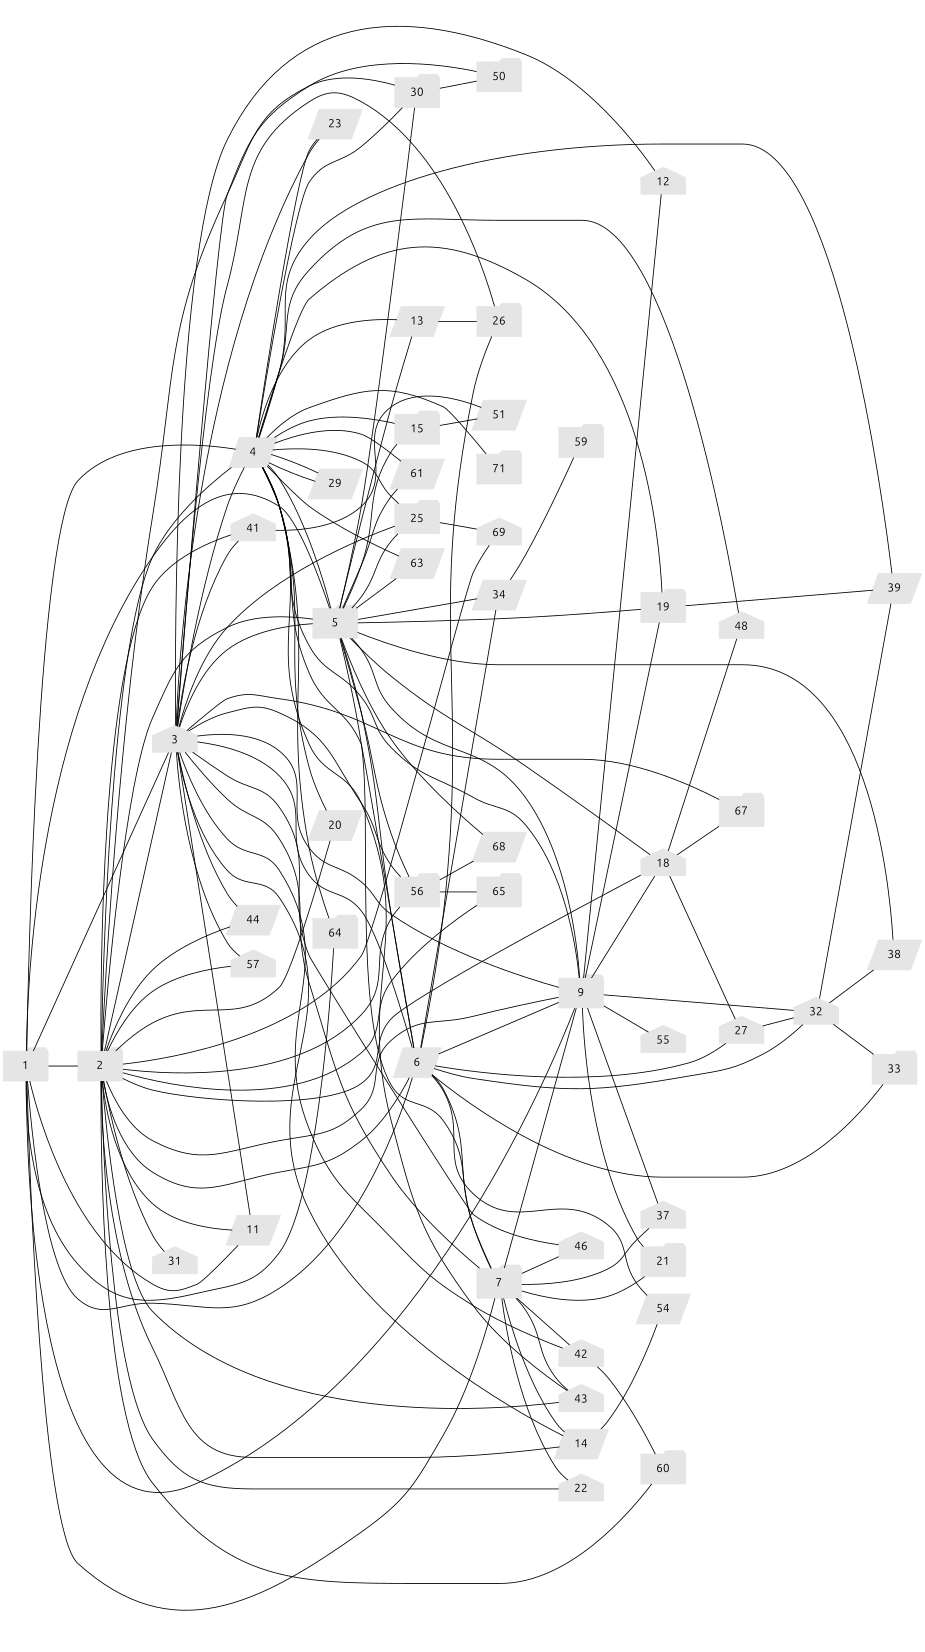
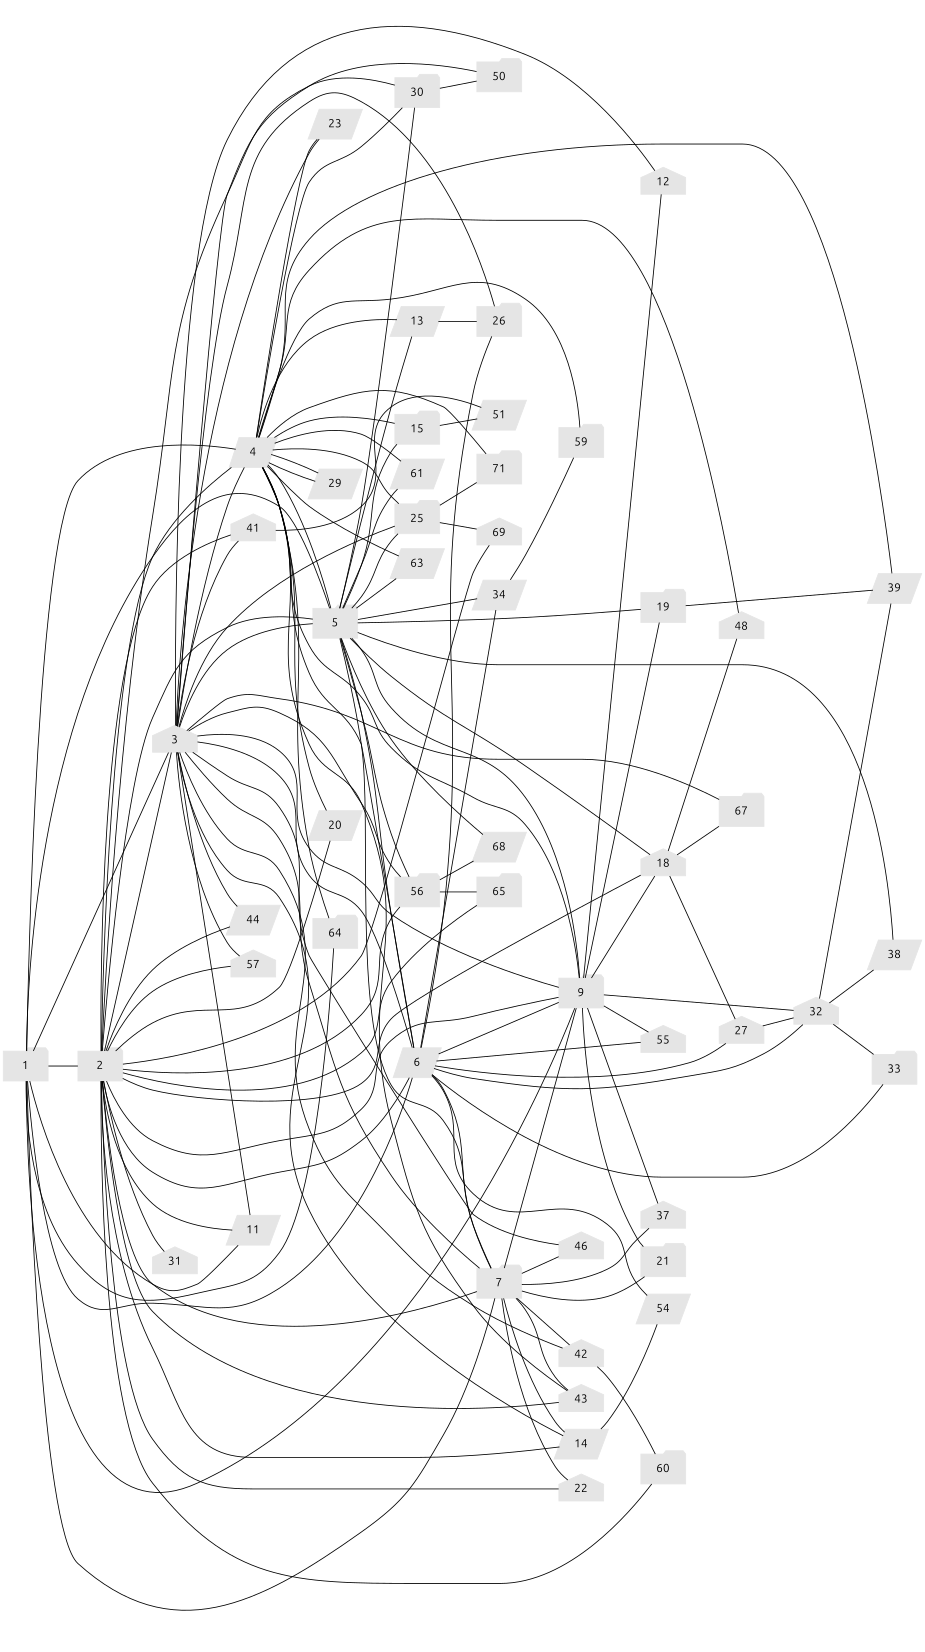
  graph {
    fontname=Ubuntu
    rankdir=LR
    node [color=gray90 fontname=Ubuntu shape=folder style=filled]
    edge [fontname=Ubuntu]
    1 [super="+53"]
    2 [super="+10"]
    3 [shape=house super="+47"]
    4 [shape=parallelogram super="+8"]
    5 [super="+70"]
    6 [shape=parallelogram super="+24"]
    7 [super="+28"]
    9 [super="+16"]
    11 [shape=parallelogram super="+52"]
    64
    14 [shape=parallelogram super="+17"]
    18 [shape=house super="+49"]
    20 [shape=parallelogram]
    22 [shape=house]
    30 [super="+36"]
    31 [shape=house]
    41 [shape=house]
    43 [shape=house super="+45"]
    44 [shape=parallelogram]
    56 [super="+58"]
    57 [shape=house]
    60
    65
    69 [shape=house]
    12 [shape=house]
    23 [shape=parallelogram]
    25 [super="+40"]
    26 [super="+35"]
    42 [shape=house]
    46 [shape=house]
    50
    67
    13 [shape=parallelogram]
    15
    29 [shape=parallelogram]
    39 [shape=parallelogram]
    48 [shape=house]
    59
    61 [shape=parallelogram]
    63 [shape=parallelogram]
    71
    19 [super="+62"]
    34 [shape=parallelogram]
    38 [shape=parallelogram]
    68 [shape=parallelogram]
    27 [shape=house]
    32 [shape=house super="+72"]
    33
    54 [shape=parallelogram]
    55 [shape=house]
    21
    37 [shape=house]
    51 [shape=parallelogram]
    1 -- 2 [weight=2]
    1 -- 3
    1 -- 4 [weight=3]
    1 -- 5
    1 -- 6
    1 -- 7
    1 -- 9
    1 -- 11
    1 -- 64
    2 -- 3 [weight=3]
    2 -- 4 [weight=4]
    2 -- 5 [weight=2]
    2 -- 6 [weight=3]
+   2 -- 7 [weight=2]
    2 -- 9 [weight=2]
    2 -- 11
    2 -- 14
    2 -- 18
    2 -- 20
    2 -- 22
    2 -- 30
    2 -- 31
    2 -- 41
    2 -- 43
    2 -- 44
    2 -- 56
    2 -- 57
    2 -- 60
    2 -- 65
    2 -- 69
    3 -- 4 [weight=2]
    3 -- 5
    3 -- 6
    3 -- 7
    3 -- 9
    3 -- 11
    3 -- 14
    3 -- 41
    3 -- 44
    3 -- 56
    3 -- 57
    3 -- 12
    3 -- 23
    3 -- 25
    3 -- 26
    3 -- 42
    3 -- 46
    3 -- 50
    3 -- 67
    4 -- 5 [weight=2]
    4 -- 6 [weight=2]
    4 -- 9 [weight=2]
    4 -- 64
    4 -- 20
    4 -- 30
    4 -- 43
    4 -- 23
    4 -- 25
    4 -- 13
    4 -- 15
    4 -- 29
    4 -- 29
    4 -- 39
    4 -- 48
-   4 -- 19
+   4 -- 59
    4 -- 61
    4 -- 63
    4 -- 71
    5 -- 6 [weight=2]
    5 -- 7
    5 -- 9
    5 -- 18
    5 -- 30
    5 -- 56
    5 -- 25
    5 -- 13
    5 -- 15
    5 -- 61
    5 -- 63
    5 -- 19
    5 -- 34
    5 -- 38
    5 -- 68
    6 -- 7
    6 -- 9 [weight=2]
    6 -- 26
    6 -- 34
    6 -- 27
    6 -- 32
    6 -- 33
    6 -- 54
+   6 -- 55
    7 -- 9 [weight=2]
    7 -- 14
    7 -- 22
    7 -- 43
    7 -- 42
    7 -- 46
    7 -- 21
    7 -- 37
    9 -- 18
    9 -- 12
    9 -- 19
    9 -- 32
    9 -- 55
    9 -- 21
    9 -- 37
    14 -- 54
    18 -- 67
    18 -- 48
    18 -- 27
    30 -- 50
    41 -- 51
    56 -- 65
    56 -- 68
    25 -- 69
+   25 -- 71
    42 -- 60
    13 -- 26
    15 -- 51
    19 -- 39
    34 -- 59
    27 -- 32
    32 -- 39
    32 -- 38
    32 -- 33
  }
